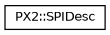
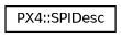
  digraph {
    rankdir=LR
-   n1 [color=black fillcolor=white fontname=Helvetica fontsize=10 height=0.2 label="PX2::SPIDesc" shape=record style=filled width=0.4]
+   n1 [color=black fillcolor=white fontname=Helvetica fontsize=10 height=0.2 label="PX4::SPIDesc" shape=record style=filled width=0.4]
  }
